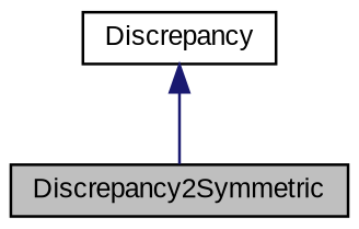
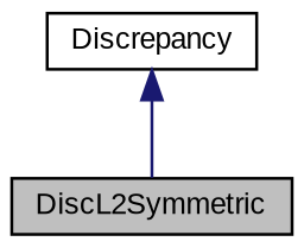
  digraph {
    fontname="Liberation Sans"
    node [color=black fontname="Liberation Sans" fontsize=10 shape=record]
-   n1 [fillcolor=grey75 fontcolor=black height=0.2 label=Discrepancy2Symmetric style=filled width=0.4]
+   n1 [fillcolor=grey75 fontcolor=black height=0.2 label=DiscL2Symmetric style=filled width=0.4]
    n2 [height=0.2 label=Discrepancy width=0.4]
    n2 -> n1 [color=midnightblue dir=back fontname="Liberation Sans" fontsize=10 labelfontname=Helvetica labelfontsize=10 style=solid]
  }
